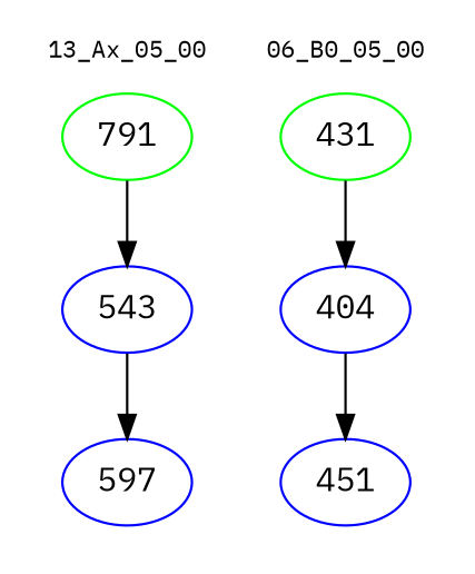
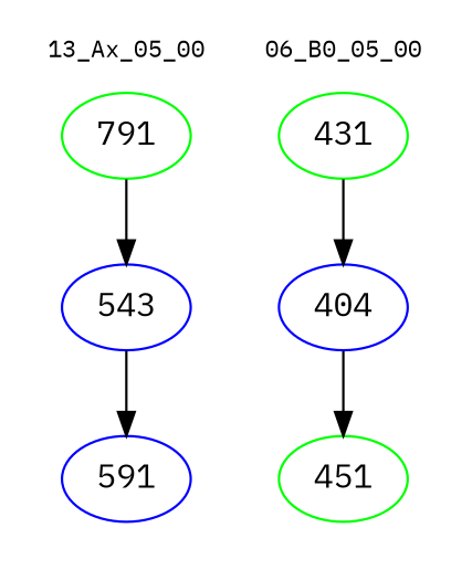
  digraph {
    fontname="IBM Plex Mono"
    node [color=blue fontname="IBM Plex Mono"]
    edge [color=black fontname="IBM Plex Mono"]
    n1 [color=green label=791]
    n2 [label=543]
-   n3 [label=597]
+   n3 [label=591]
    n4 [color=green label=431]
    n5 [label=404]
-   n6 [label=451]
+   n6 [color=green label=451]
    subgraph cluster_1 {
      color=white
      fontsize=10
      label="13_Ax_05_00"
      n1
      n2
      n3
    }
    subgraph cluster_2 {
      color=white
      fontsize=10
      label="06_B0_05_00"
      n4
      n5
      n6
    }
    n1 -> n2
    n2 -> n3
    n4 -> n5
    n5 -> n6
  }
